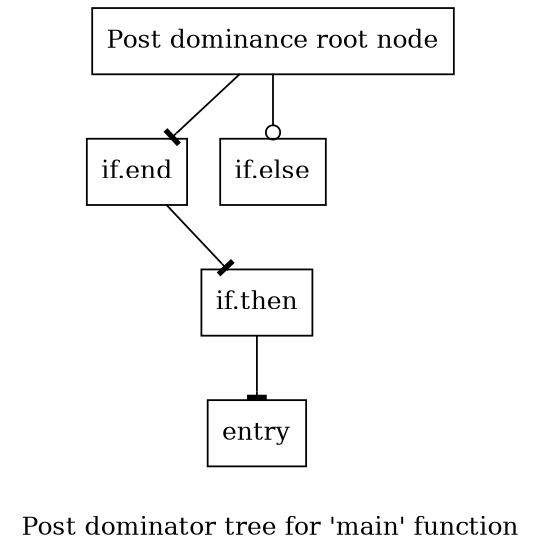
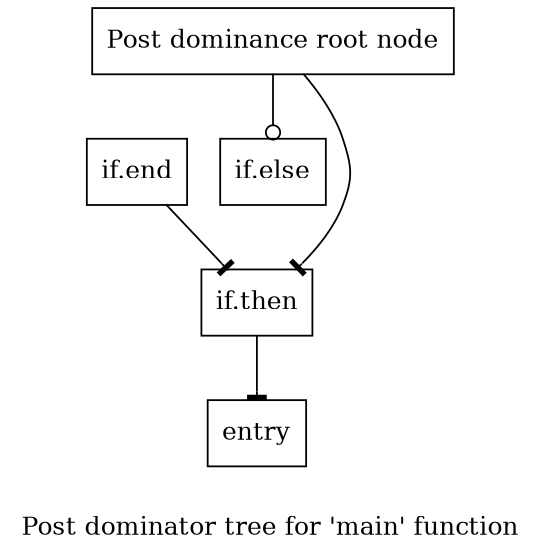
  digraph {
    label="Post dominator tree for 'main' function"
    node [shape=record]
    edge [arrowhead=tee]
    n1 [label="{Post dominance root node}"]
    n2 [label="{if.end}"]
    n3 [label="{if.else}"]
    n4 [label="{if.then}"]
    n5 [label="{entry}"]
-   n1 -> n2
+   n1 -> n4
    n1 -> n3 [arrowhead=odot]
    n2 -> n4
    n4 -> n5
  }
